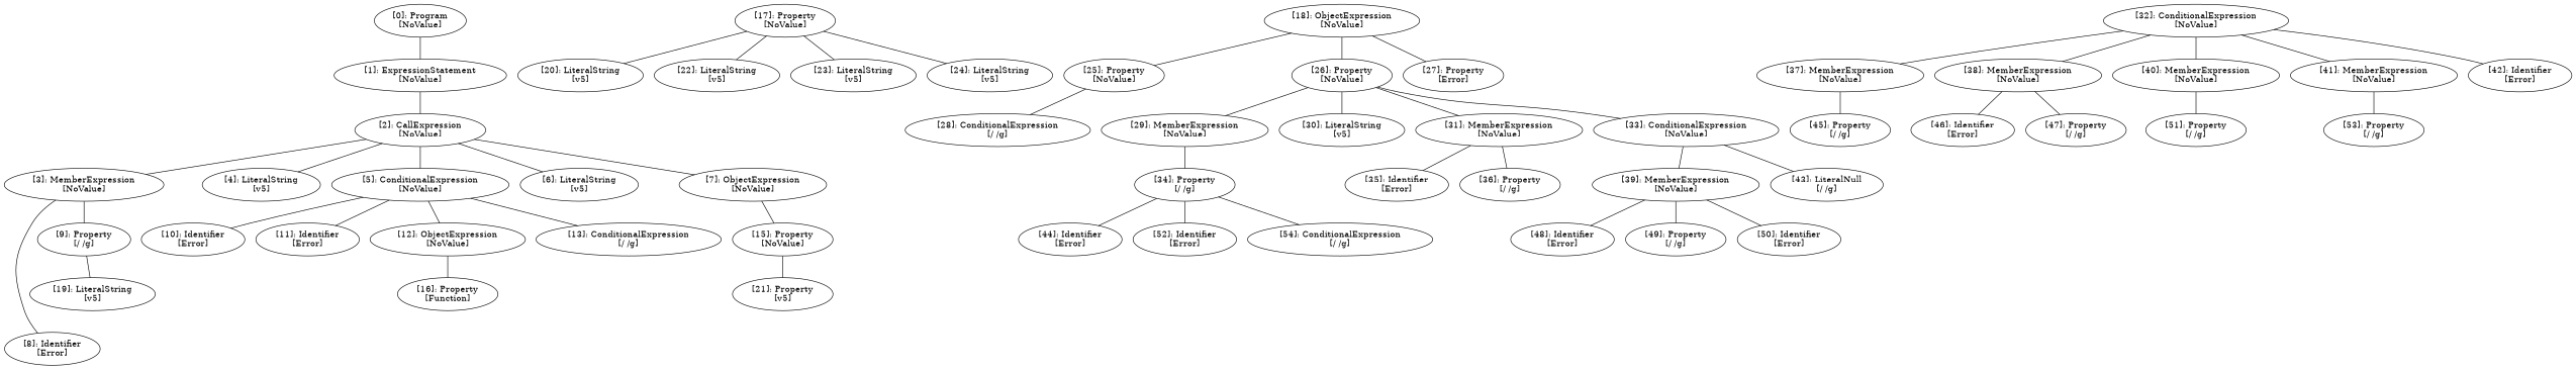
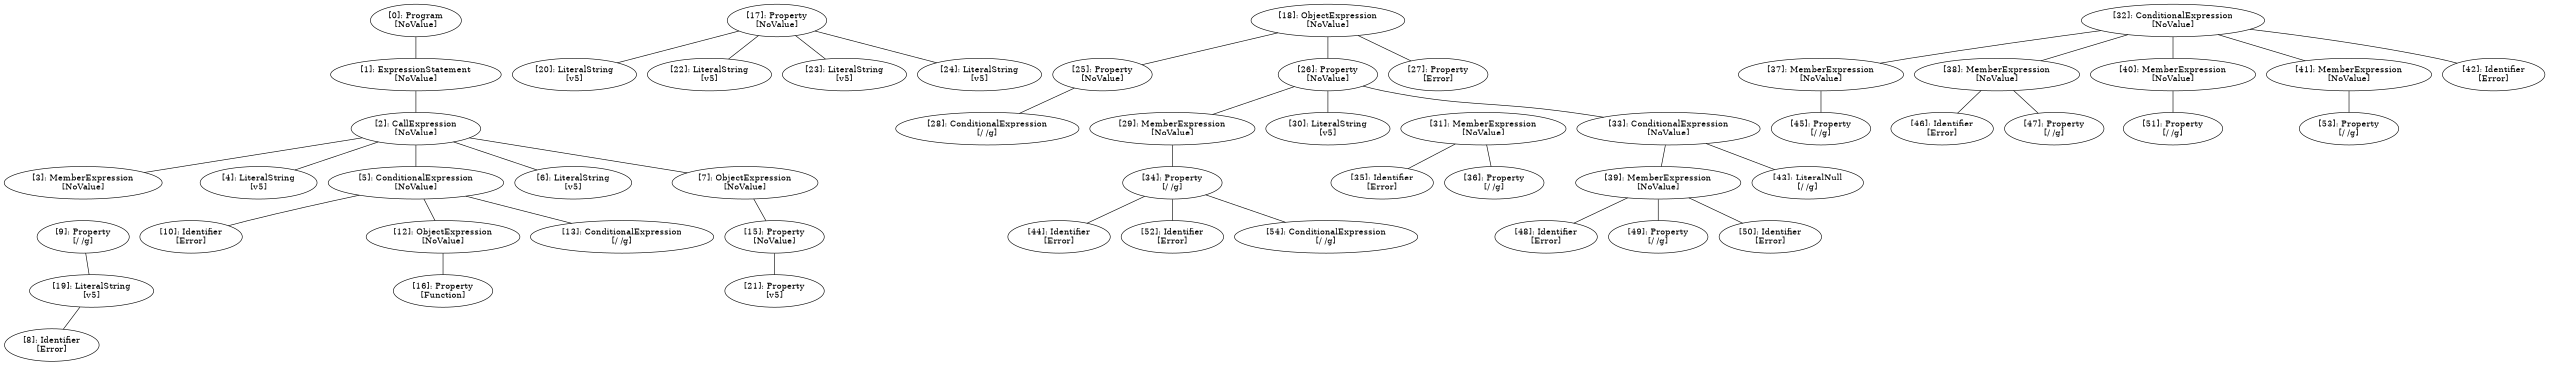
  graph {
    n1 [label="[0]: Program\n[NoValue]"]
    n2 [label="[1]: ExpressionStatement\n[NoValue]"]
    n3 [label="[2]: CallExpression\n[NoValue]"]
    n4 [label="[3]: MemberExpression\n[NoValue]"]
    n5 [label="[4]: LiteralString\n[v5]"]
    n6 [label="[5]: ConditionalExpression\n[NoValue]"]
    n7 [label="[6]: LiteralString\n[v5]"]
    n8 [label="[7]: ObjectExpression\n[NoValue]"]
    n9 [label="[8]: Identifier\n[Error]"]
    n10 [label="[9]: Property\n[/ /g]"]
    n11 [label="[10]: Identifier\n[Error]"]
-   n12 [label="[11]: Identifier\n[Error]"]
    n13 [label="[12]: ObjectExpression\n[NoValue]"]
    n14 [label="[13]: ConditionalExpression\n[/ /g]"]
    n15 [label="[15]: Property\n[NoValue]"]
    n16 [label="[19]: LiteralString\n[v5]"]
    n17 [label="[16]: Property\n[Function]"]
    n18 [label="[21]: Property\n[v5]"]
    n19 [label="[17]: Property\n[NoValue]"]
    n20 [label="[20]: LiteralString\n[v5]"]
    n21 [label="[22]: LiteralString\n[v5]"]
    n22 [label="[23]: LiteralString\n[v5]"]
    n23 [label="[24]: LiteralString\n[v5]"]
    n24 [label="[18]: ObjectExpression\n[NoValue]"]
    n25 [label="[25]: Property\n[NoValue]"]
    n26 [label="[26]: Property\n[NoValue]"]
    n27 [label="[27]: Property\n[Error]"]
    n28 [label="[28]: ConditionalExpression\n[/ /g]"]
    n29 [label="[29]: MemberExpression\n[NoValue]"]
    n30 [label="[30]: LiteralString\n[v5]"]
    n31 [label="[31]: MemberExpression\n[NoValue]"]
    n32 [label="[33]: ConditionalExpression\n[NoValue]"]
    n33 [label="[34]: Property\n[/ /g]"]
    n34 [label="[35]: Identifier\n[Error]"]
    n35 [label="[36]: Property\n[/ /g]"]
    n36 [label="[32]: ConditionalExpression\n[NoValue]"]
    n37 [label="[37]: MemberExpression\n[NoValue]"]
    n38 [label="[38]: MemberExpression\n[NoValue]"]
    n39 [label="[40]: MemberExpression\n[NoValue]"]
    n40 [label="[41]: MemberExpression\n[NoValue]"]
    n41 [label="[42]: Identifier\n[Error]"]
    n42 [label="[39]: MemberExpression\n[NoValue]"]
    n43 [label="[43]: LiteralNull\n[/ /g]"]
    n44 [label="[44]: Identifier\n[Error]"]
    n45 [label="[52]: Identifier\n[Error]"]
    n46 [label="[54]: ConditionalExpression\n[/ /g]"]
    n47 [label="[45]: Property\n[/ /g]"]
    n48 [label="[46]: Identifier\n[Error]"]
    n49 [label="[47]: Property\n[/ /g]"]
    n50 [label="[51]: Property\n[/ /g]"]
    n51 [label="[53]: Property\n[/ /g]"]
    n52 [label="[48]: Identifier\n[Error]"]
    n53 [label="[49]: Property\n[/ /g]"]
    n54 [label="[50]: Identifier\n[Error]"]
    n1 -- n2
    n2 -- n3
    n3 -- n4
    n3 -- n5
    n3 -- n6
    n3 -- n7
    n3 -- n8
-   n4 -- n9
-   n4 -- n10
+   n16 -- n9
    n6 -- n11
-   n6 -- n12
    n6 -- n13
    n6 -- n14
    n8 -- n15
    n10 -- n16
    n13 -- n17
    n15 -- n18
    n19 -- n20
    n19 -- n21
    n19 -- n22
    n19 -- n23
    n24 -- n25
    n24 -- n26
    n24 -- n27
    n25 -- n28
    n26 -- n29
    n26 -- n30
-   n26 -- n31
    n26 -- n32
    n29 -- n33
    n31 -- n34
    n31 -- n35
    n32 -- n42
    n32 -- n43
    n33 -- n44
    n33 -- n45
    n33 -- n46
    n36 -- n37
    n36 -- n38
    n36 -- n39
    n36 -- n40
    n36 -- n41
    n37 -- n47
    n38 -- n48
    n38 -- n49
    n39 -- n50
    n40 -- n51
    n42 -- n52
    n42 -- n53
    n42 -- n54
  }
